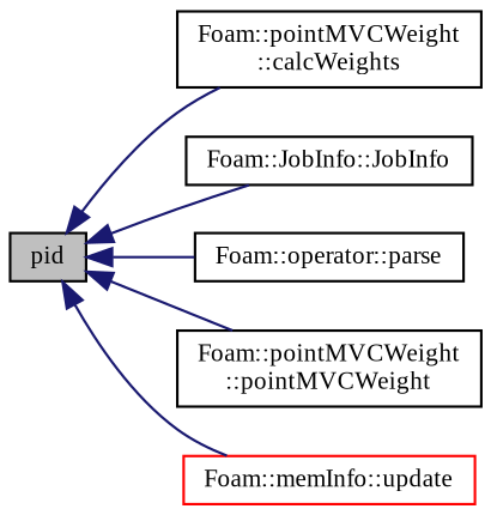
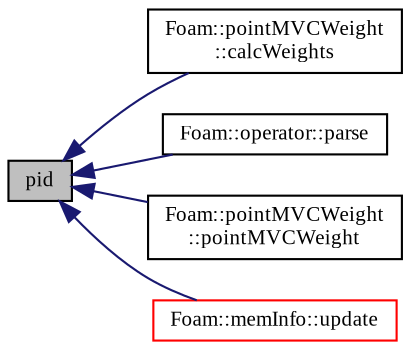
  digraph {
    fontname="Liberation Serif"
    rankdir=LR
    node [color=black fontname="Liberation Serif" fontsize=10 shape=record]
    edge [color=midnightblue dir=back fontname="Liberation Serif" fontsize=10 labelfontname=Helvetica labelfontsize=10 style=solid]
    n1 [fillcolor=grey75 fontcolor=black height=0.2 label=pid style=filled width=0.4]
    n2 [height=0.2 label="Foam::pointMVCWeight\l::calcWeights" width=0.4]
-   n3 [height=0.2 label="Foam::JobInfo::JobInfo" width=0.4]
    n4 [height=0.2 label="Foam::operator::parse" width=0.4]
    n5 [height=0.2 label="Foam::pointMVCWeight\l::pointMVCWeight" width=0.4]
    n6 [color=red height=0.2 label="Foam::memInfo::update" width=0.4]
    n1 -> n2
-   n1 -> n3
    n1 -> n4
    n1 -> n5
    n1 -> n6
  }
